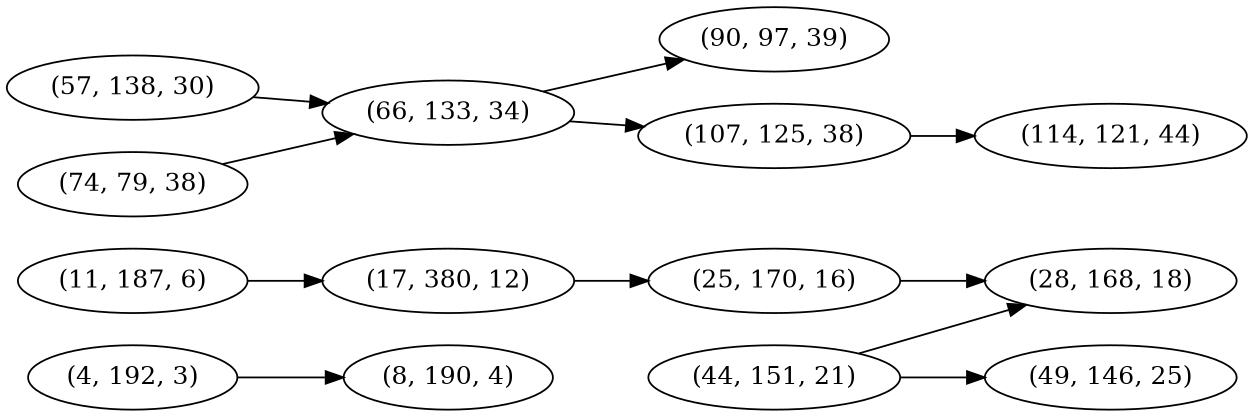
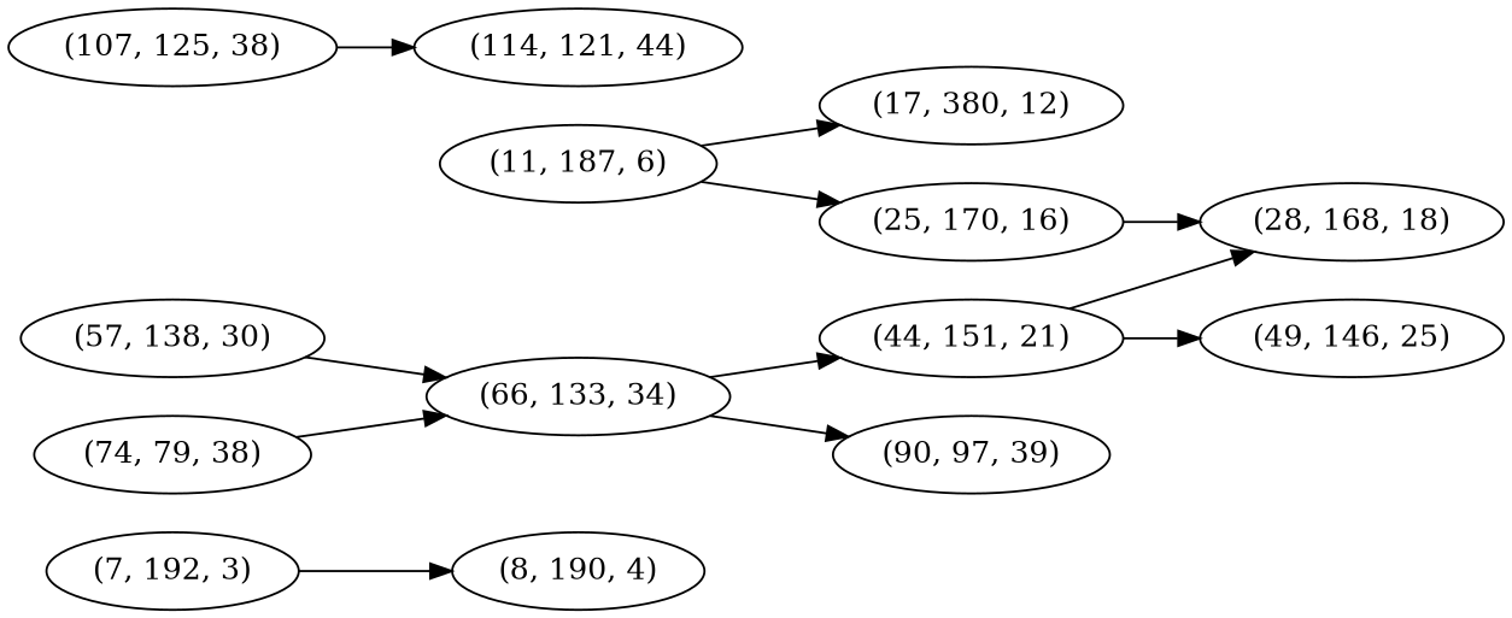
  digraph {
    fontname="DejaVu Serif"
    rankdir=LR
    node [fontname="DejaVu Serif"]
    edge [fontname="DejaVu Serif"]
-   "(7, 192, 3)" [label="(4, 192, 3)"]
+   "(7, 192, 3)"
    "(8, 190, 4)"
    n3 [label="(17, 380, 12)"]
    "(11, 187, 6)"
    "(25, 170, 16)"
    "(28, 168, 18)"
    "(44, 151, 21)"
    "(49, 146, 25)"
    "(57, 138, 30)"
    "(66, 133, 34)"
    "(90, 97, 39)"
    n12 [label="(107, 125, 38)"]
    "(74, 79, 38)"
    "(114, 121, 44)"
    "(7, 192, 3)" -> "(8, 190, 4)"
-   n3 -> "(25, 170, 16)"
+   "(11, 187, 6)" -> "(25, 170, 16)"
    "(11, 187, 6)" -> n3
    "(25, 170, 16)" -> "(28, 168, 18)"
    "(44, 151, 21)" -> "(28, 168, 18)"
    "(44, 151, 21)" -> "(49, 146, 25)"
    "(57, 138, 30)" -> "(66, 133, 34)"
    "(66, 133, 34)" -> "(90, 97, 39)"
-   "(66, 133, 34)" -> n12
+   "(66, 133, 34)" -> "(44, 151, 21)"
    n12 -> "(114, 121, 44)"
    "(74, 79, 38)" -> "(66, 133, 34)"
  }
